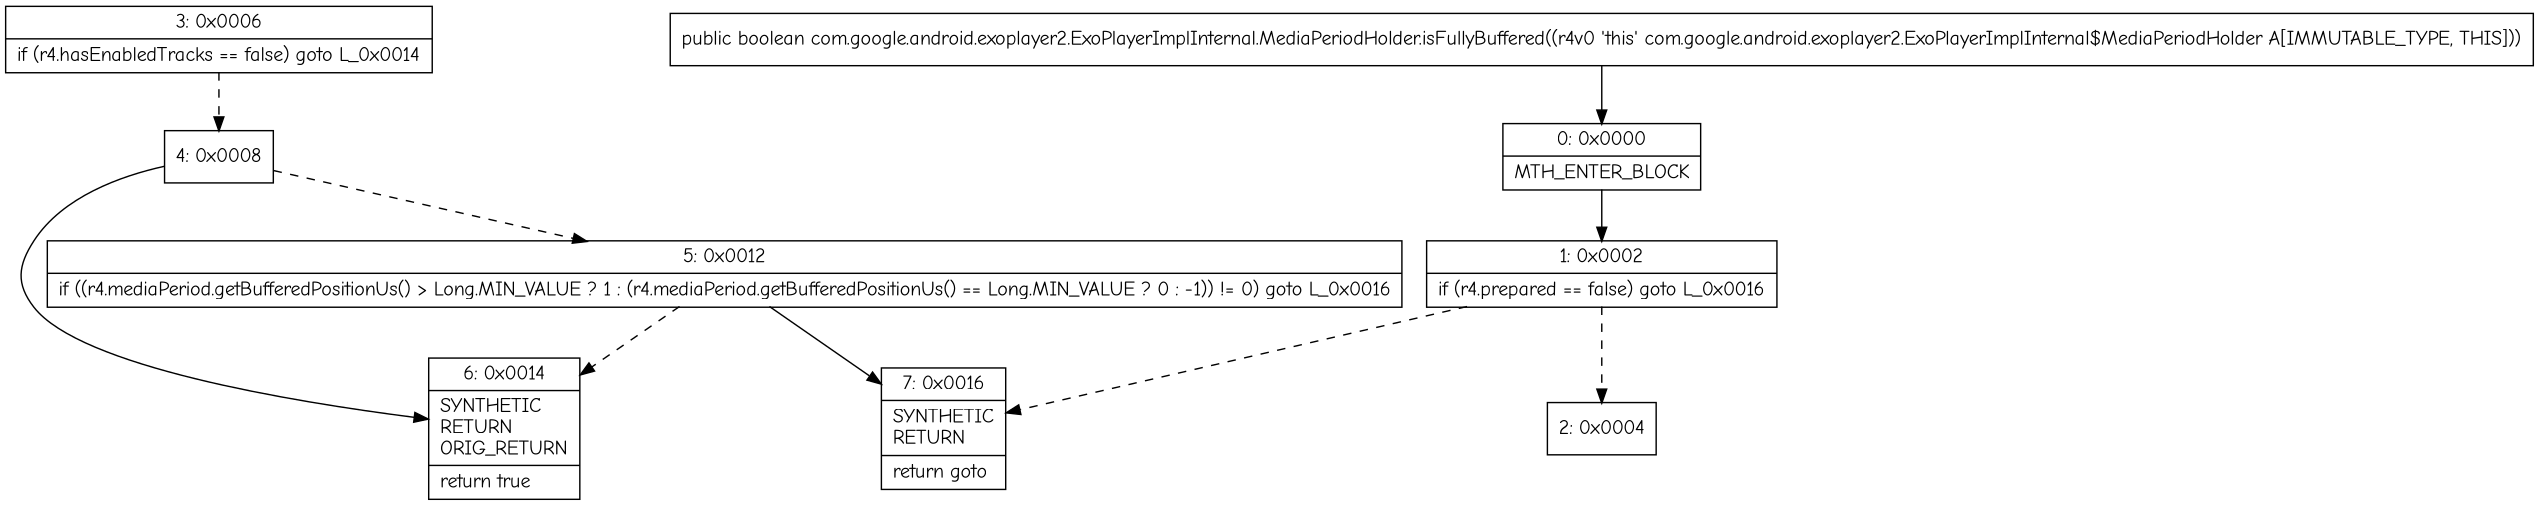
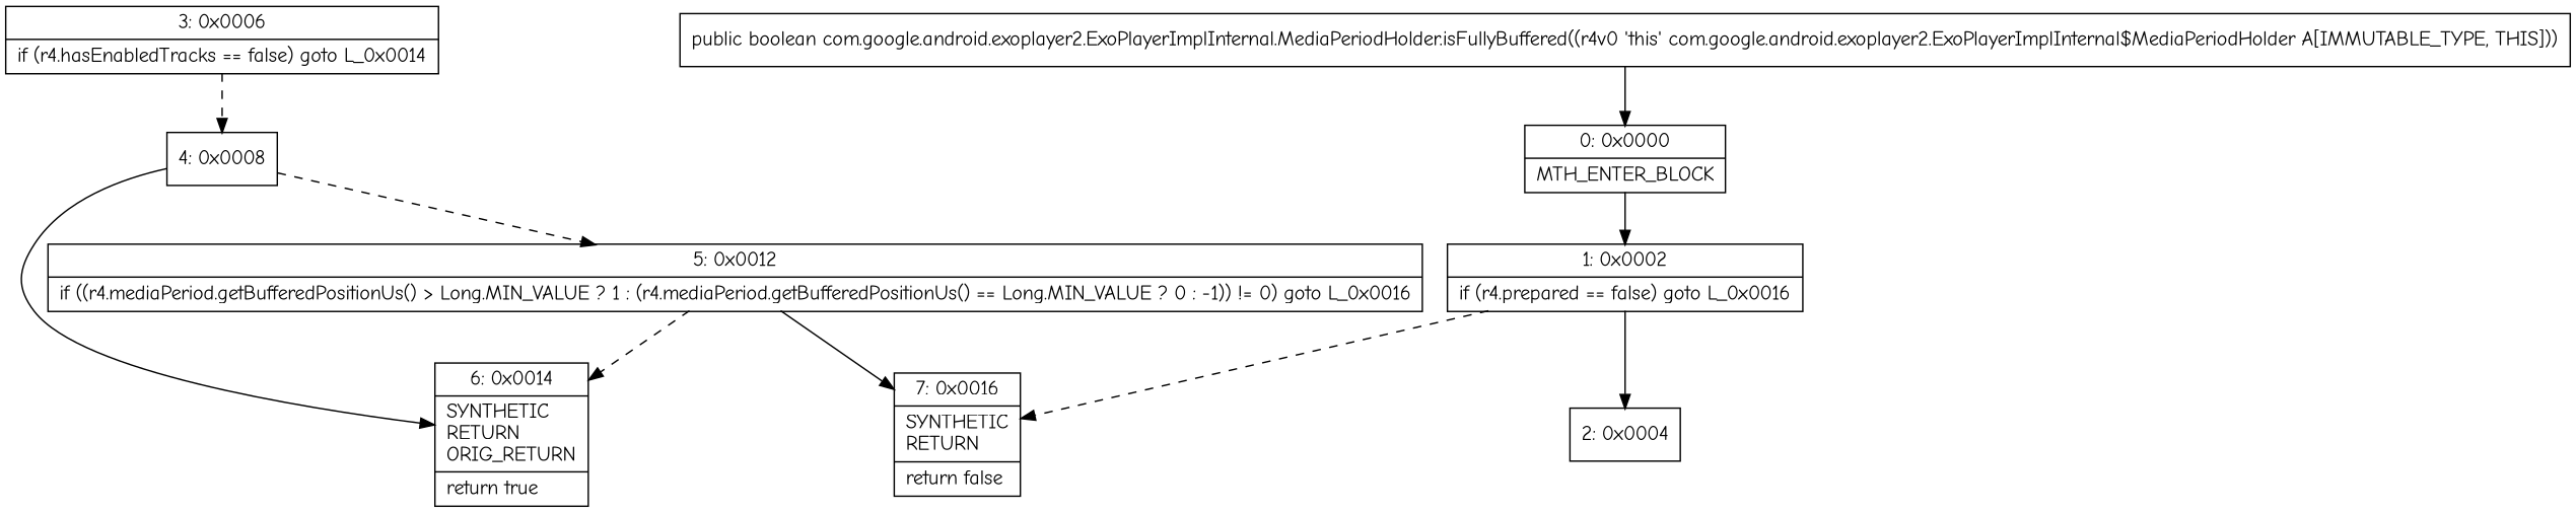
  digraph {
    fontname="Comic Neue"
    node [fontname="Comic Neue" shape=record]
    edge [fontname="Comic Neue" style=dashed]
    n1 [label="{0\:\ 0x0000|MTH_ENTER_BLOCK\l}"]
    n2 [label="{1\:\ 0x0002|if (r4.prepared == false) goto L_0x0016\l}"]
    n3 [label="{2\:\ 0x0004}"]
-   n4 [label="{7\:\ 0x0016|SYNTHETIC\lRETURN\l|return goto\l}"]
+   n4 [label="{7\:\ 0x0016|SYNTHETIC\lRETURN\l|return false\l}"]
    n5 [label="{3\:\ 0x0006|if (r4.hasEnabledTracks == false) goto L_0x0014\l}"]
    n6 [label="{4\:\ 0x0008}"]
    n7 [label="{6\:\ 0x0014|SYNTHETIC\lRETURN\lORIG_RETURN\l|return true\l}"]
    n8 [label="{5\:\ 0x0012|if ((r4.mediaPeriod.getBufferedPositionUs() \> Long.MIN_VALUE ? 1 : (r4.mediaPeriod.getBufferedPositionUs() == Long.MIN_VALUE ? 0 : \-1)) != 0) goto L_0x0016\l}"]
    n9 [label="{public boolean com.google.android.exoplayer2.ExoPlayerImplInternal.MediaPeriodHolder.isFullyBuffered((r4v0 'this' com.google.android.exoplayer2.ExoPlayerImplInternal$MediaPeriodHolder A[IMMUTABLE_TYPE, THIS])) }"]
    n1 -> n2 [style=""]
-   n2 -> n3
+   n2 -> n3 [style=solid]
    n2 -> n4
    n5 -> n6
    n6 -> n7 [style=""]
    n6 -> n8
    n8 -> n4 [style=""]
    n8 -> n7
    n9 -> n1 [style=""]
  }
